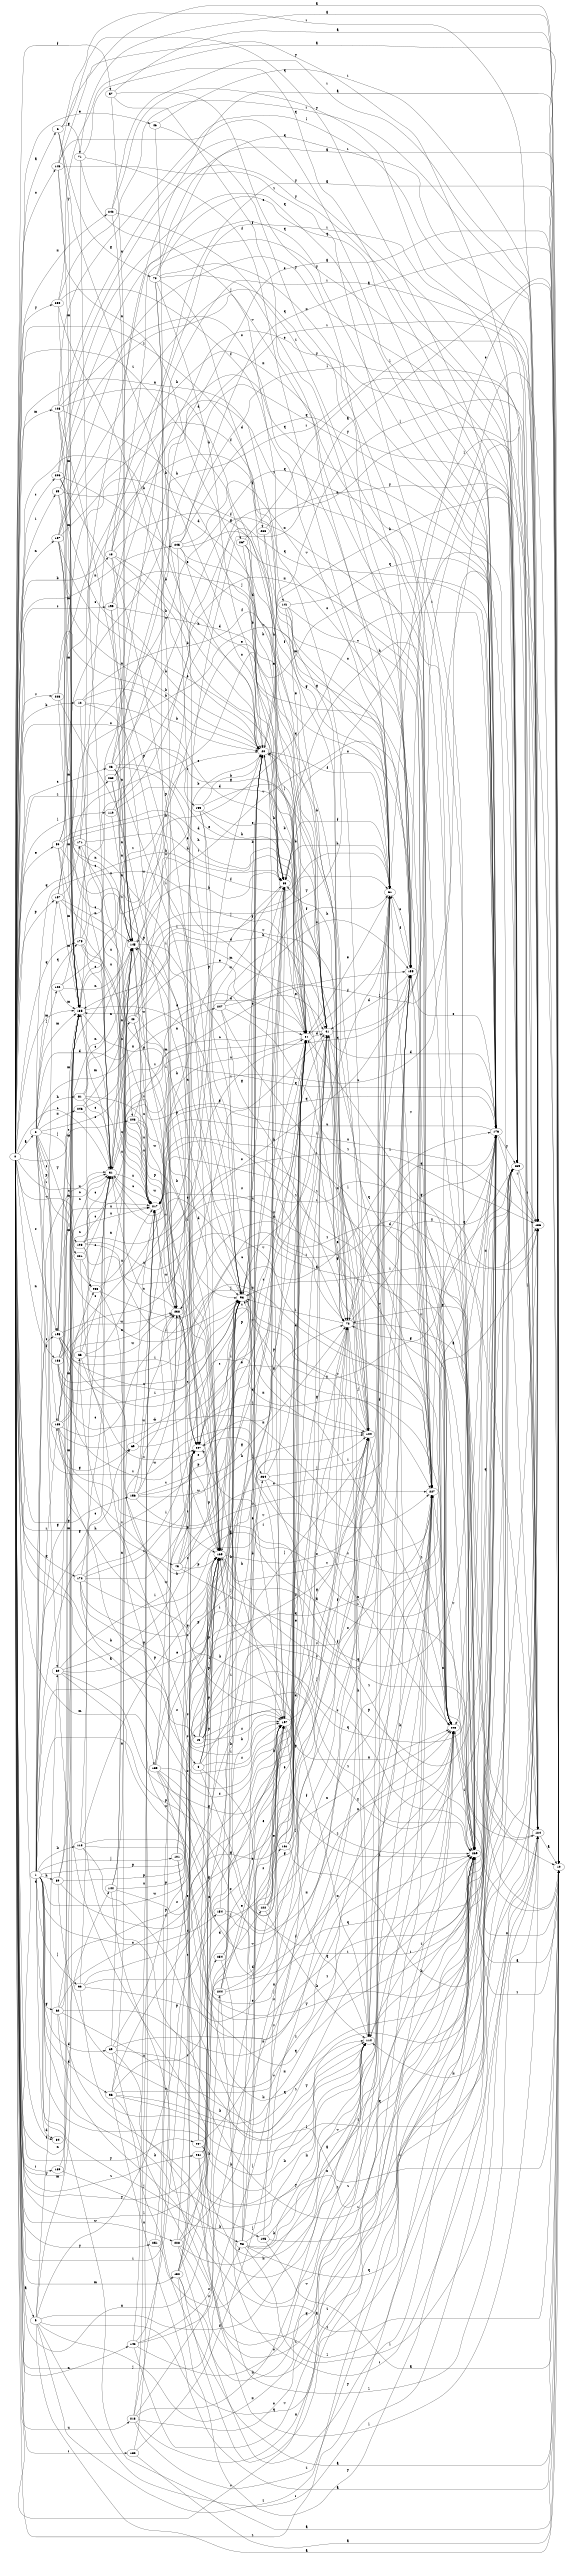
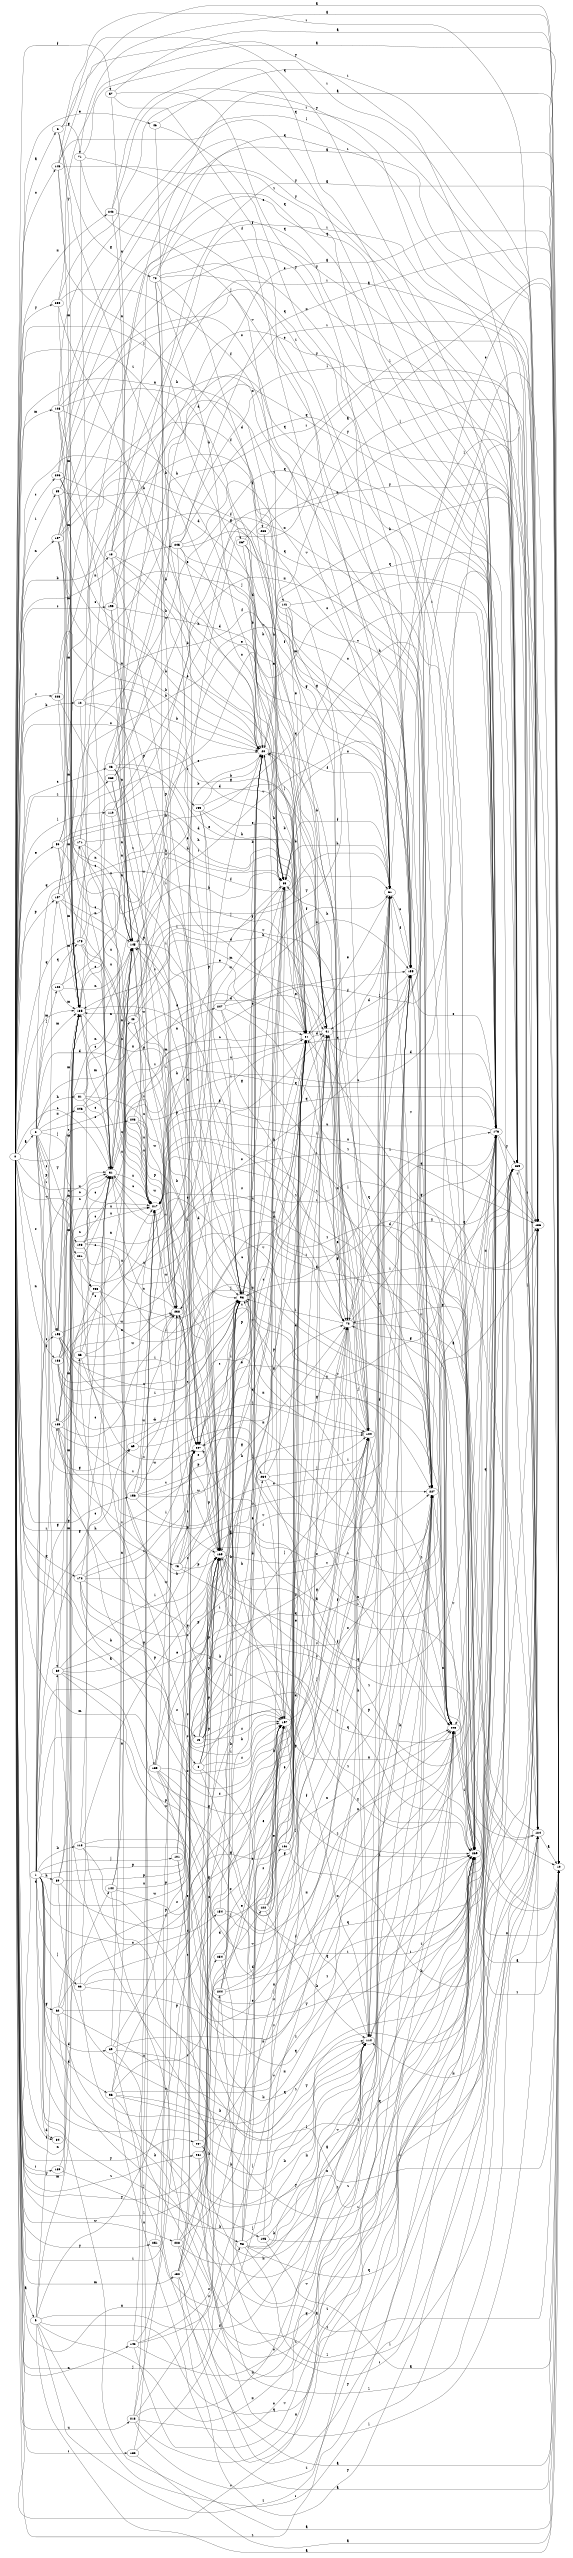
  strict digraph {
    rankdir=LR
    0
    2
    6
    8
    9
    12
    15
    18
    20
    26
    31
    34
    46
    50
    57
    79
    85
    93
    98
    119
    122
    128
    132
    133
    135
    137
    138
    141
    142
    144
    146
    153
    156
    157
    171
    172
    175
    180
    182
    195
    199
    203
    206
    213
    217
    221
    223
    227
    228
    242
    244
    245
    250
    251
    254
    257
    258
    261
    263
    267
    268
    269
    51
    69
    183
    234
    40
    60
    81
    83
    102
    103
    246
    247
    248
    70
    71
    176
    186
    165
    197
    10
    61
    104
    259
    72
    145
    124
    207
    238
    155
    41
    114
    1
    36
    39
    62
    66
    80
    99
    101
    105
    113
    154
    161
    0 -> 2 [label=a]
    0 -> 6 [label=a]
    0 -> 8 [label=a]
    0 -> 9 [label=a]
    0 -> 12 [label=b]
    0 -> 15 [label=b]
    0 -> 18 [label=b]
    0 -> 20 [label=b]
    0 -> 26 [label=c]
    0 -> 31 [label=c]
    0 -> 34 [label=d]
    0 -> 46 [label=e]
    0 -> 50 [label=e]
    0 -> 57 [label=f]
    0 -> 79 [label=h]
    0 -> 85 [label=i]
    0 -> 93 [label=i]
    0 -> 98 [label=j]
    0 -> 119 [label=l]
    0 -> 122 [label=l]
    0 -> 128 [label=m]
    0 -> 132 [label=m]
    0 -> 133 [label=m]
    0 -> 135 [label=m]
    0 -> 137 [label=n]
    0 -> 138 [label=n]
    0 -> 141 [label=n]
    0 -> 142 [label=n]
    0 -> 144 [label=n]
    0 -> 146 [label=o]
    0 -> 153 [label=o]
    0 -> 156 [label=p]
    0 -> 157 [label=p]
    0 -> 171 [label=q]
    0 -> 172 [label=q]
    0 -> 175 [label=q]
    0 -> 180 [label=r]
    0 -> 182 [label=r]
    0 -> 195 [label=s]
    0 -> 199 [label=t]
    0 -> 203 [label=t]
    0 -> 206 [label=t]
    0 -> 213 [label=u]
    0 -> 217 [label=u]
    0 -> 221 [label=v]
    0 -> 223 [label=v]
    0 -> 227 [label=v]
    0 -> 228 [label=w]
    0 -> 242 [label=x]
    0 -> 244 [label=x]
    0 -> 245 [label=x]
    0 -> 250 [label=y]
    0 -> 251 [label=y]
    0 -> 254 [label=y]
    0 -> 257 [label=y]
    0 -> 258 [label=y]
    0 -> 261 [label=z]
    0 -> 263 [label=z]
    0 -> 267 [label=z]
    0 -> 268 [label=z]
    0 -> 269 [label=z]
    2 -> 135 [label=m]
    2 -> 175 [label=q]
    2 -> 195 [label=s]
    2 -> 258 [label=y]
    2 -> 51 [label=e]
    2 -> 69 [label=g]
    2 -> 183 [label=r]
    2 -> 234 [label=w]
    2 -> 40 [label=d]
    2 -> 60 [label=f]
    2 -> 81 [label=h]
    2 -> 83 [label=h]
    2 -> 102 [label=j]
    2 -> 103 [label=j]
    2 -> 246 [label=x]
    2 -> 247 [label=x]
    2 -> 248 [label=x]
    6 -> 20 [label=b]
    6 -> 258 [label=y]
    6 -> 70 [label=g]
    6 -> 71 [label=g]
    6 -> 176 [label=q]
    6 -> 186 [label=r]
    8 -> 227 [label=v]
    8 -> 51 [label=e]
    8 -> 83 [label=h]
    8 -> 248 [label=x]
    8 -> 176 [label=q]
    8 -> 165 [label=p]
    8 -> 197 [label=s]
    9 -> 135 [label=m]
    9 -> 269 [label=z]
    9 -> 60 [label=f]
    9 -> 248 [label=x]
    9 -> 176 [label=q]
    9 -> 186 [label=r]
    9 -> 197 [label=s]
    9 -> 10 [label=a]
    9 -> 61 [label=f]
    12 -> 20 [label=b]
    12 -> 31 [label=c]
    12 -> 93 [label=i]
    12 -> 51 [label=e]
    12 -> 61 [label=f]
    15 -> 227 [label=v]
    15 -> 269 [label=z]
    15 -> 83 [label=h]
    15 -> 176 [label=q]
    15 -> 165 [label=p]
    15 -> 197 [label=s]
    15 -> 61 [label=f]
    15 -> 104 [label=j]
    15 -> 259 [label=y]
    18 -> 20 [label=b]
    18 -> 83 [label=h]
    18 -> 165 [label=p]
    18 -> 10 [label=a]
    18 -> 61 [label=f]
    18 -> 259 [label=y]
    18 -> 72 [label=g]
    18 -> 145 [label=n]
    20 -> 83 [label=h]
    20 -> 165 [label=p]
    20 -> 197 [label=s]
    20 -> 61 [label=f]
    20 -> 124 [label=l]
    26 -> 93 [label=i]
    26 -> 51 [label=e]
    26 -> 83 [label=h]
    26 -> 248 [label=x]
    26 -> 176 [label=q]
    26 -> 186 [label=r]
    26 -> 145 [label=n]
-   26 -> 203 [label=t]
+   26 -> 207 [label=t]
    26 -> 238 [label=w]
    31 -> 135 [label=m]
    31 -> 217 [label=u]
    31 -> 269 [label=z]
    31 -> 176 [label=q]
    31 -> 61 [label=f]
    31 -> 145 [label=n]
    46 -> 186 [label=r]
    46 -> 238 [label=w]
    46 -> 155 [label=o]
    50 -> 135 [label=m]
    50 -> 217 [label=u]
    50 -> 269 [label=z]
    50 -> 51 [label=e]
    50 -> 176 [label=q]
    50 -> 165 [label=p]
    50 -> 41 [label=d]
    57 -> 10 [label=a]
    57 -> 61 [label=f]
    57 -> 145 [label=n]
    57 -> 155 [label=o]
    79 -> 51 [label=e]
    79 -> 186 [label=r]
    79 -> 165 [label=p]
    79 -> 124 [label=l]
    79 -> 207 [label=t]
    79 -> 41 [label=d]
    85 -> 20 [label=b]
    85 -> 135 [label=m]
    85 -> 227 [label=v]
    85 -> 176 [label=q]
    85 -> 41 [label=d]
    93 -> 20 [label=b]
    93 -> 135 [label=m]
    93 -> 227 [label=v]
    93 -> 83 [label=h]
    93 -> 176 [label=q]
    93 -> 145 [label=n]
    93 -> 207 [label=t]
    98 -> 20 [label=b]
    98 -> 227 [label=v]
    98 -> 269 [label=z]
    98 -> 51 [label=e]
    98 -> 176 [label=q]
    98 -> 197 [label=s]
    98 -> 124 [label=l]
    98 -> 114 [label=k]
    119 -> 248 [label=x]
    119 -> 145 [label=n]
    119 -> 41 [label=d]
    122 -> 51 [label=e]
    122 -> 83 [label=h]
    122 -> 248 [label=x]
    122 -> 104 [label=j]
    122 -> 41 [label=d]
    122 -> 114 [label=k]
    128 -> 135 [label=m]
    128 -> 217 [label=u]
    128 -> 83 [label=h]
    128 -> 165 [label=p]
    128 -> 259 [label=y]
    128 -> 124 [label=l]
    128 -> 155 [label=o]
    128 -> 41 [label=d]
    132 -> 93 [label=i]
    132 -> 227 [label=v]
    132 -> 269 [label=z]
    132 -> 51 [label=e]
    132 -> 197 [label=s]
    132 -> 259 [label=y]
    132 -> 207 [label=t]
    133 -> 51 [label=e]
    133 -> 248 [label=x]
    133 -> 176 [label=q]
    133 -> 186 [label=r]
    133 -> 165 [label=p]
    133 -> 197 [label=s]
    133 -> 238 [label=w]
    133 -> 114 [label=k]
    135 -> 31 [label=c]
    135 -> 93 [label=i]
    135 -> 176 [label=q]
    135 -> 10 [label=a]
    135 -> 72 [label=g]
    137 -> 20 [label=b]
    137 -> 135 [label=m]
    137 -> 217 [label=u]
    137 -> 51 [label=e]
-   137 -> 248 [label=x]
+   137 -> 227 [label=x]
    137 -> 176 [label=q]
    137 -> 61 [label=f]
    137 -> 259 [label=y]
    138 -> 31 [label=c]
    138 -> 93 [label=i]
    138 -> 135 [label=m]
    138 -> 217 [label=u]
    138 -> 248 [label=x]
    138 -> 186 [label=r]
    138 -> 10 [label=a]
    138 -> 238 [label=w]
    141 -> 227 [label=v]
    141 -> 51 [label=e]
    141 -> 176 [label=q]
    141 -> 72 [label=g]
    141 -> 155 [label=o]
    142 -> 217 [label=u]
    142 -> 227 [label=v]
    142 -> 165 [label=p]
    142 -> 197 [label=s]
    142 -> 104 [label=j]
    142 -> 155 [label=o]
    144 -> 269 [label=z]
    144 -> 165 [label=p]
    144 -> 72 [label=g]
    144 -> 145 [label=n]
    144 -> 238 [label=w]
    146 -> 135 [label=m]
    146 -> 269 [label=z]
    146 -> 83 [label=h]
    146 -> 176 [label=q]
    146 -> 10 [label=a]
    146 -> 259 [label=y]
    153 -> 20 [label=b]
    153 -> 51 [label=e]
    153 -> 83 [label=h]
    153 -> 165 [label=p]
    153 -> 197 [label=s]
    153 -> 104 [label=j]
    156 -> 20 [label=b]
    156 -> 217 [label=u]
    156 -> 104 [label=j]
    156 -> 72 [label=g]
    156 -> 207 [label=t]
    156 -> 238 [label=w]
    156 -> 155 [label=o]
    157 -> 135 [label=m]
    157 -> 176 [label=q]
    157 -> 186 [label=r]
    157 -> 165 [label=p]
    157 -> 145 [label=n]
    157 -> 155 [label=o]
    171 -> 31 [label=c]
    171 -> 93 [label=i]
    171 -> 217 [label=u]
    171 -> 227 [label=v]
    171 -> 83 [label=h]
    171 -> 10 [label=a]
    172 -> 31 [label=c]
    172 -> 93 [label=i]
    172 -> 227 [label=v]
    172 -> 51 [label=e]
    172 -> 176 [label=q]
    172 -> 197 [label=s]
    172 -> 104 [label=j]
    172 -> 207 [label=t]
    175 -> 31 [label=c]
    175 -> 217 [label=u]
    175 -> 10 [label=a]
    175 -> 104 [label=j]
    175 -> 207 [label=t]
    180 -> 135 [label=m]
    180 -> 114 [label=k]
    182 -> 217 [label=u]
    182 -> 10 [label=a]
    182 -> 104 [label=j]
    195 -> 20 [label=b]
    195 -> 93 [label=i]
    195 -> 135 [label=m]
    195 -> 217 [label=u]
    195 -> 227 [label=v]
    195 -> 248 [label=x]
    195 -> 197 [label=s]
    195 -> 207 [label=t]
    195 -> 155 [label=o]
    199 -> 186 [label=r]
    199 -> 104 [label=j]
    199 -> 259 [label=y]
    199 -> 145 [label=n]
    199 -> 238 [label=w]
    199 -> 41 [label=d]
    203 -> 93 [label=i]
    203 -> 217 [label=u]
    203 -> 207 [label=t]
    203 -> 238 [label=w]
    203 -> 41 [label=d]
    206 -> 20 [label=b]
    206 -> 135 [label=m]
    206 -> 51 [label=e]
    206 -> 176 [label=q]
    206 -> 259 [label=y]
    206 -> 145 [label=n]
    213 -> 217 [label=u]
    213 -> 269 [label=z]
    213 -> 248 [label=x]
    213 -> 197 [label=s]
    213 -> 207 [label=t]
    213 -> 155 [label=o]
    213 -> 114 [label=k]
    217 -> 31 [label=c]
    217 -> 269 [label=z]
    217 -> 165 [label=p]
    217 -> 124 [label=l]
    217 -> 238 [label=w]
    221 -> 31 [label=c]
    221 -> 186 [label=r]
    221 -> 197 [label=s]
    223 -> 20 [label=b]
    223 -> 135 [label=m]
    223 -> 61 [label=f]
    223 -> 207 [label=t]
    227 -> 248 [label=x]
    227 -> 176 [label=q]
    227 -> 114 [label=k]
    228 -> 269 [label=z]
    228 -> 104 [label=j]
    228 -> 259 [label=y]
    228 -> 207 [label=t]
    228 -> 41 [label=d]
    228 -> 114 [label=k]
    242 -> 269 [label=z]
    242 -> 186 [label=r]
    242 -> 259 [label=y]
    242 -> 145 [label=n]
    244 -> 20 [label=b]
    244 -> 93 [label=i]
    244 -> 186 [label=r]
    244 -> 197 [label=s]
    244 -> 104 [label=j]
    244 -> 72 [label=g]
    245 -> 227 [label=v]
    245 -> 51 [label=e]
    245 -> 10 [label=a]
    245 -> 61 [label=f]
    245 -> 259 [label=y]
    245 -> 207 [label=t]
    245 -> 41 [label=d]
    250 -> 20 [label=b]
    250 -> 135 [label=m]
    250 -> 186 [label=r]
    250 -> 10 [label=a]
    250 -> 61 [label=f]
    251 -> 238 [label=w]
    251 -> 114 [label=k]
    254 -> 93 [label=i]
    254 -> 269 [label=z]
    254 -> 51 [label=e]
    257 -> 20 [label=b]
    257 -> 248 [label=x]
    257 -> 165 [label=p]
    257 -> 61 [label=f]
    257 -> 124 [label=l]
    257 -> 114 [label=k]
    258 -> 217 [label=u]
    258 -> 197 [label=s]
    258 -> 104 [label=j]
    261 -> 20 [label=b]
    261 -> 93 [label=i]
    261 -> 269 [label=z]
    261 -> 165 [label=p]
    261 -> 124 [label=l]
    263 -> 83 [label=h]
    263 -> 259 [label=y]
    263 -> 72 [label=g]
    267 -> 20 [label=b]
    267 -> 51 [label=e]
    267 -> 83 [label=h]
    267 -> 124 [label=l]
    267 -> 155 [label=o]
    268 -> 186 [label=r]
    268 -> 72 [label=g]
    268 -> 145 [label=n]
    268 -> 124 [label=l]
    268 -> 207 [label=t]
    269 -> 227 [label=v]
    269 -> 83 [label=h]
    269 -> 176 [label=q]
    269 -> 10 [label=a]
    269 -> 72 [label=g]
    269 -> 207 [label=t]
    269 -> 114 [label=k]
    51 -> 20 [label=b]
    51 -> 217 [label=u]
    51 -> 269 [label=z]
    51 -> 61 [label=f]
    51 -> 41 [label=d]
    69 -> 217 [label=u]
    69 -> 104 [label=j]
    69 -> 259 [label=y]
    183 -> 31 [label=c]
    183 -> 93 [label=i]
    183 -> 135 [label=m]
    183 -> 227 [label=v]
    183 -> 51 [label=e]
    183 -> 83 [label=h]
    183 -> 10 [label=a]
    183 -> 145 [label=n]
    183 -> 41 [label=d]
    183 -> 114 [label=k]
    234 -> 269 [label=z]
    234 -> 83 [label=h]
    234 -> 248 [label=x]
    234 -> 104 [label=j]
    234 -> 41 [label=d]
    40 -> 217 [label=u]
    40 -> 51 [label=e]
    40 -> 10 [label=a]
    40 -> 238 [label=w]
    40 -> 41 [label=d]
    60 -> 93 [label=i]
    60 -> 135 [label=m]
    60 -> 227 [label=v]
    60 -> 83 [label=h]
    60 -> 165 [label=p]
    60 -> 72 [label=g]
    60 -> 124 [label=l]
    81 -> 31 [label=c]
    81 -> 217 [label=u]
    81 -> 227 [label=v]
    81 -> 165 [label=p]
    81 -> 145 [label=n]
    83 -> 51 [label=e]
    83 -> 61 [label=f]
    83 -> 207 [label=t]
    83 -> 238 [label=w]
    83 -> 155 [label=o]
    102 -> 135 [label=m]
    102 -> 176 [label=q]
    102 -> 61 [label=f]
    102 -> 145 [label=n]
    103 -> 31 [label=c]
    103 -> 93 [label=i]
    103 -> 227 [label=v]
    103 -> 248 [label=x]
    103 -> 176 [label=q]
    103 -> 186 [label=r]
    103 -> 197 [label=s]
    103 -> 155 [label=o]
    246 -> 31 [label=c]
    246 -> 227 [label=v]
    246 -> 259 [label=y]
    247 -> 93 [label=i]
    247 -> 269 [label=z]
    247 -> 248 [label=x]
    247 -> 61 [label=f]
    247 -> 124 [label=l]
    247 -> 155 [label=o]
    248 -> 93 [label=i]
    248 -> 269 [label=z]
    248 -> 41 [label=d]
    70 -> 20 [label=b]
    70 -> 93 [label=i]
    70 -> 248 [label=x]
    70 -> 176 [label=q]
    70 -> 186 [label=r]
    70 -> 238 [label=w]
    70 -> 155 [label=o]
    70 -> 41 [label=d]
    71 -> 31 [label=c]
    71 -> 176 [label=q]
    71 -> 10 [label=a]
    71 -> 61 [label=f]
    71 -> 104 [label=j]
    176 -> 135 [label=m]
    176 -> 217 [label=u]
    176 -> 186 [label=r]
    176 -> 259 [label=y]
    176 -> 72 [label=g]
    176 -> 207 [label=t]
    176 -> 155 [label=o]
    176 -> 41 [label=d]
    186 -> 217 [label=u]
    165 -> 93 [label=i]
    165 -> 227 [label=v]
    165 -> 269 [label=z]
    165 -> 176 [label=q]
    165 -> 145 [label=n]
    165 -> 238 [label=w]
    165 -> 155 [label=o]
    197 -> 93 [label=i]
    197 -> 269 [label=z]
    197 -> 248 [label=x]
    197 -> 61 [label=f]
    197 -> 72 [label=g]
    10 -> 31 [label=c]
    10 -> 217 [label=u]
    10 -> 269 [label=z]
    10 -> 248 [label=x]
    10 -> 155 [label=o]
    61 -> 93 [label=i]
    61 -> 227 [label=v]
    61 -> 51 [label=e]
    61 -> 83 [label=h]
    61 -> 124 [label=l]
    61 -> 155 [label=o]
    104 -> 31 [label=c]
    104 -> 135 [label=m]
    104 -> 269 [label=z]
    104 -> 51 [label=e]
    104 -> 83 [label=h]
    259 -> 20 [label=b]
    259 -> 248 [label=x]
    259 -> 186 [label=r]
    259 -> 165 [label=p]
    259 -> 124 [label=l]
    72 -> 93 [label=i]
    72 -> 217 [label=u]
    72 -> 176 [label=q]
    72 -> 10 [label=a]
    72 -> 104 [label=j]
    72 -> 259 [label=y]
    72 -> 114 [label=k]
    145 -> 217 [label=u]
    145 -> 83 [label=h]
    145 -> 165 [label=p]
    145 -> 72 [label=g]
    124 -> 93 [label=i]
    124 -> 10 [label=a]
    124 -> 72 [label=g]
    124 -> 145 [label=n]
    124 -> 114 [label=k]
    207 -> 165 [label=p]
    207 -> 72 [label=g]
    238 -> 31 [label=c]
    238 -> 269 [label=z]
    238 -> 165 [label=p]
    238 -> 197 [label=s]
    238 -> 207 [label=t]
    155 -> 227 [label=v]
    155 -> 61 [label=f]
    155 -> 41 [label=d]
    41 -> 20 [label=b]
    41 -> 31 [label=c]
    41 -> 227 [label=v]
    41 -> 186 [label=r]
    41 -> 165 [label=p]
    41 -> 72 [label=g]
    41 -> 207 [label=t]
    114 -> 20 [label=b]
    114 -> 269 [label=z]
    114 -> 165 [label=p]
    114 -> 61 [label=f]
    1 -> 31 [label=c]
    1 -> 34 [label=d]
    1 -> 98 [label=j]
    1 -> 157 [label=p]
    1 -> 195 [label=s]
    1 -> 51 [label=e]
    1 -> 69 [label=g]
    1 -> 183 [label=r]
    1 -> 234 [label=w]
    1 -> 165 [label=p]
    1 -> 10 [label=a]
    1 -> 207 [label=t]
    1 -> 114 [label=k]
    1 -> 36 [label=d]
    1 -> 39 [label=d]
    1 -> 62 [label=g]
    1 -> 66 [label=g]
    1 -> 80 [label=h]
    1 -> 99 [label=j]
    1 -> 101 [label=j]
    1 -> 105 [label=k]
    1 -> 113 [label=k]
    1 -> 154 [label=o]
    1 -> 161 [label=p]
    36 -> 227 [label=v]
    36 -> 269 [label=z]
    36 -> 51 [label=e]
    36 -> 248 [label=x]
    36 -> 176 [label=q]
    36 -> 10 [label=a]
    36 -> 145 [label=n]
    36 -> 41 [label=d]
    39 -> 227 [label=v]
    39 -> 269 [label=z]
    39 -> 165 [label=p]
    39 -> 10 [label=a]
    39 -> 145 [label=n]
    39 -> 124 [label=l]
    62 -> 135 [label=m]
    62 -> 51 [label=e]
    62 -> 248 [label=x]
    62 -> 176 [label=q]
    62 -> 197 [label=s]
    62 -> 10 [label=a]
    62 -> 259 [label=y]
    66 -> 20 [label=b]
    66 -> 31 [label=c]
    66 -> 259 [label=y]
    66 -> 145 [label=n]
    66 -> 207 [label=t]
    66 -> 238 [label=w]
    80 -> 31 [label=c]
    80 -> 135 [label=m]
    80 -> 165 [label=p]
    80 -> 72 [label=g]
    80 -> 114 [label=k]
    99 -> 31 [label=c]
    99 -> 197 [label=s]
    99 -> 104 [label=j]
    99 -> 155 [label=o]
    99 -> 114 [label=k]
    101 -> 269 [label=z]
    101 -> 186 [label=r]
    101 -> 165 [label=p]
    101 -> 207 [label=t]
    105 -> 176 [label=q]
    105 -> 186 [label=r]
    105 -> 197 [label=s]
    105 -> 10 [label=a]
    113 -> 31 [label=c]
    113 -> 248 [label=x]
    113 -> 176 [label=q]
    113 -> 165 [label=p]
    113 -> 10 [label=a]
    113 -> 259 [label=y]
    154 -> 93 [label=i]
    154 -> 248 [label=x]
    154 -> 61 [label=f]
    161 -> 51 [label=e]
    161 -> 186 [label=r]
    161 -> 61 [label=f]
    161 -> 72 [label=g]
    161 -> 155 [label=o]
  }
